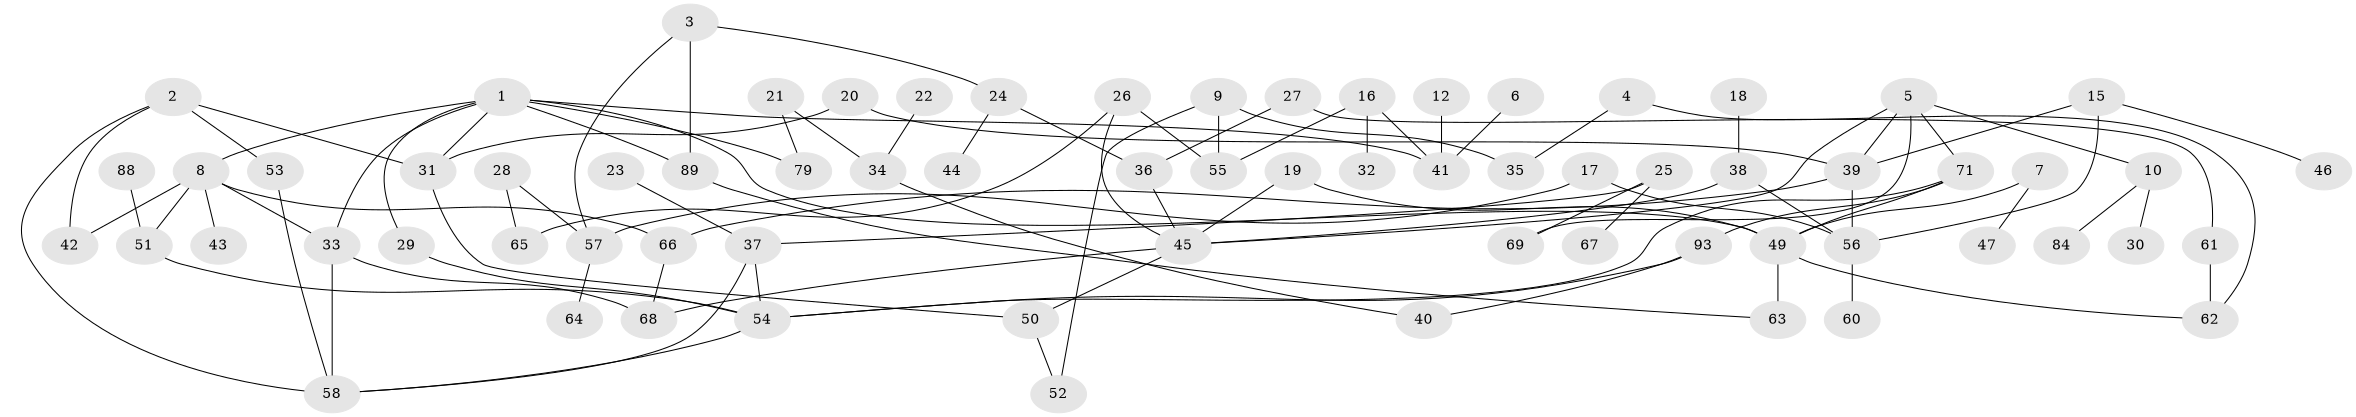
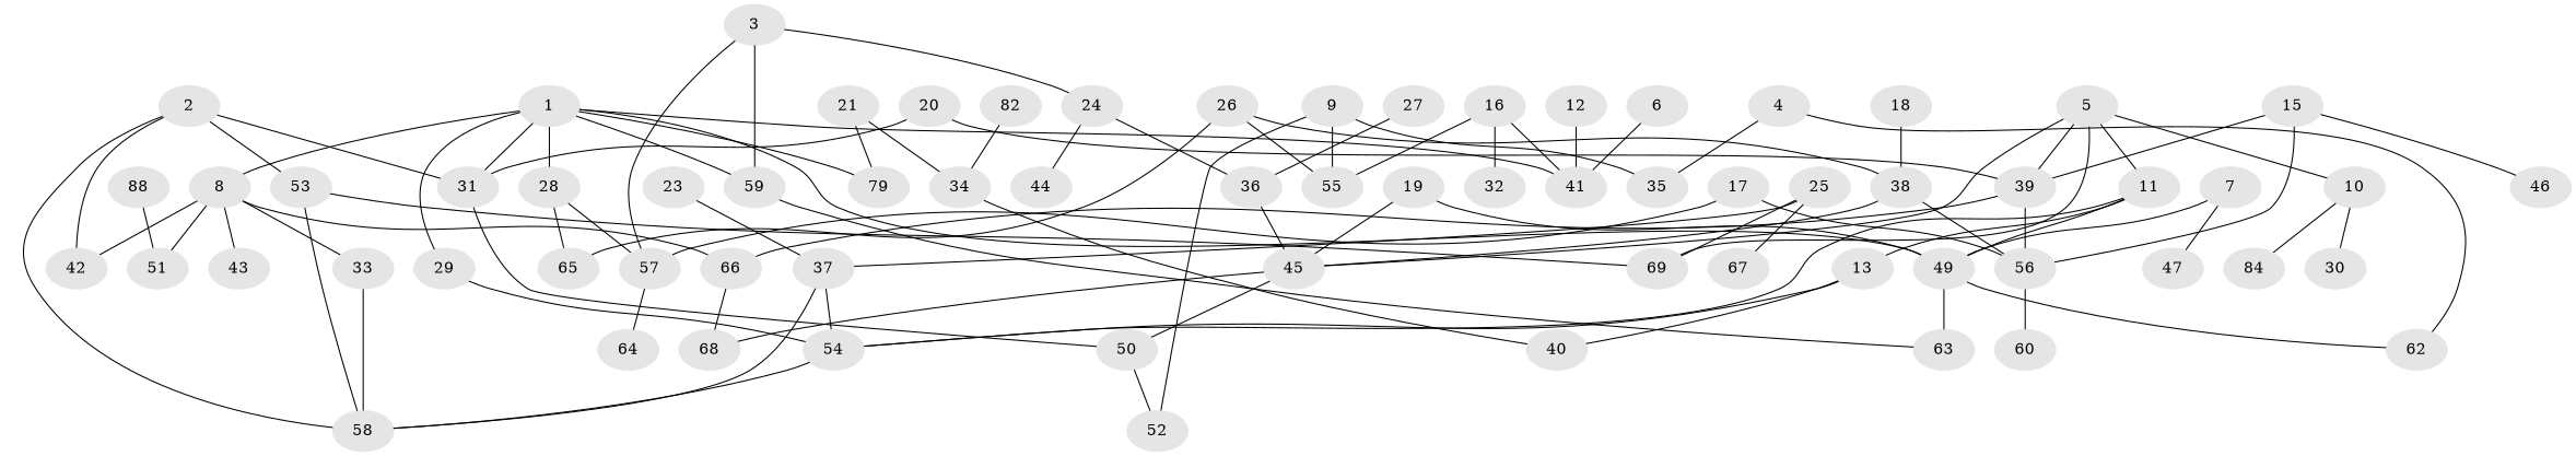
  graph {
    node [color=gray90 style=filled]
    edge [weight=1.0]
    1
    8
    28
    29
    31
    41
    49
-   59 [label=89]
+   59
    n9 [label=79]
    42
    33
    43
    51
    66
    57
    65
    54
    50
    62
    63
    2
    53
    58
    69
    3
    24
    36
    44
    64
    4
    35
    5
    10
-   11 [label=71]
+   11
    39
    45
    n37 [label=84]
    30
-   13 [label=93]
+   13
    56
    68
    6
    7
    47
    9
    52
    55
    40
    12
    15
    46
    60
    16
    32
    17
    18
    38
    19
    20
    21
    34
-   22
+   22 [label=82]
    23
    37
    25
    67
    26
    27
-   61
    n70 [label=88]
    1 -- 8
-   1 -- 33
+   1 -- 28
    1 -- 29
    1 -- 31
    1 -- 41
    1 -- 49
    1 -- 59
    1 -- n9
    8 -- 42
    8 -- 33
    8 -- 43
    8 -- 51
    8 -- 66
    28 -- 57
    28 -- 65
    29 -- 54
    31 -- 50
    49 -- 62
    49 -- 63
    59 -- 63
    33 -- 58
-   33 -- 68
-   51 -- 54
    66 -- 68
    57 -- 64
    54 -- 58
    50 -- 52
    2 -- 31
    2 -- 42
    2 -- 53
    2 -- 58
    53 -- 58
+   53 -- 69
    3 -- 59
    3 -- 57
    3 -- 24
    24 -- 36
    24 -- 44
    36 -- 45
    4 -- 62
    4 -- 35
    5 -- 69
    5 -- 10
    5 -- 11
    5 -- 39
    5 -- 45
    10 -- n37
    10 -- 30
    11 -- 49
    11 -- 54
    11 -- 13
    39 -- 66
    39 -- 56
    45 -- 50
    45 -- 68
    13 -- 54
    13 -- 40
    56 -- 60
    6 -- 41
    7 -- 49
    7 -- 47
    9 -- 35
    9 -- 52
    9 -- 55
    12 -- 41
    15 -- 39
    15 -- 56
    15 -- 46
    16 -- 41
    16 -- 55
    16 -- 32
    17 -- 57
    17 -- 56
    18 -- 38
    38 -- 45
    38 -- 56
    19 -- 49
    19 -- 45
    20 -- 31
    20 -- 39
    21 -- n9
    21 -- 34
    34 -- 40
    22 -- 34
    23 -- 37
    37 -- 54
    37 -- 58
    25 -- 69
    25 -- 37
    25 -- 67
    26 -- 65
    26 -- 55
-   26 -- 45
+   26 -- 38
    27 -- 36
-   27 -- 61
-   61 -- 62
    n70 -- 51
  }
